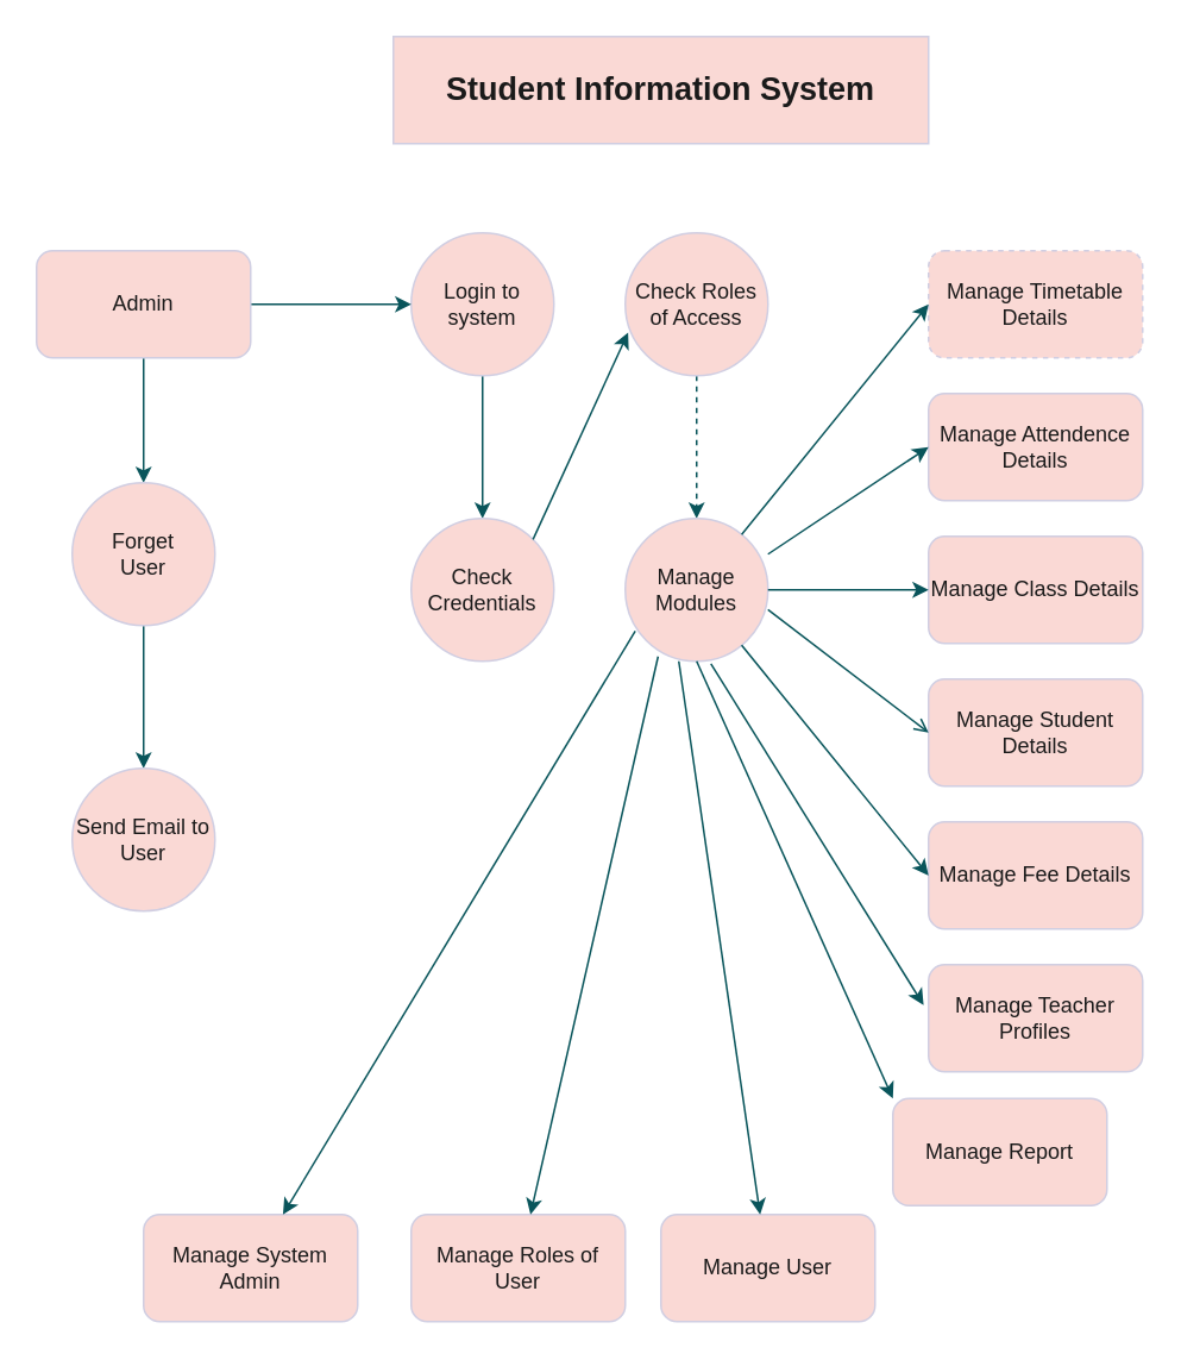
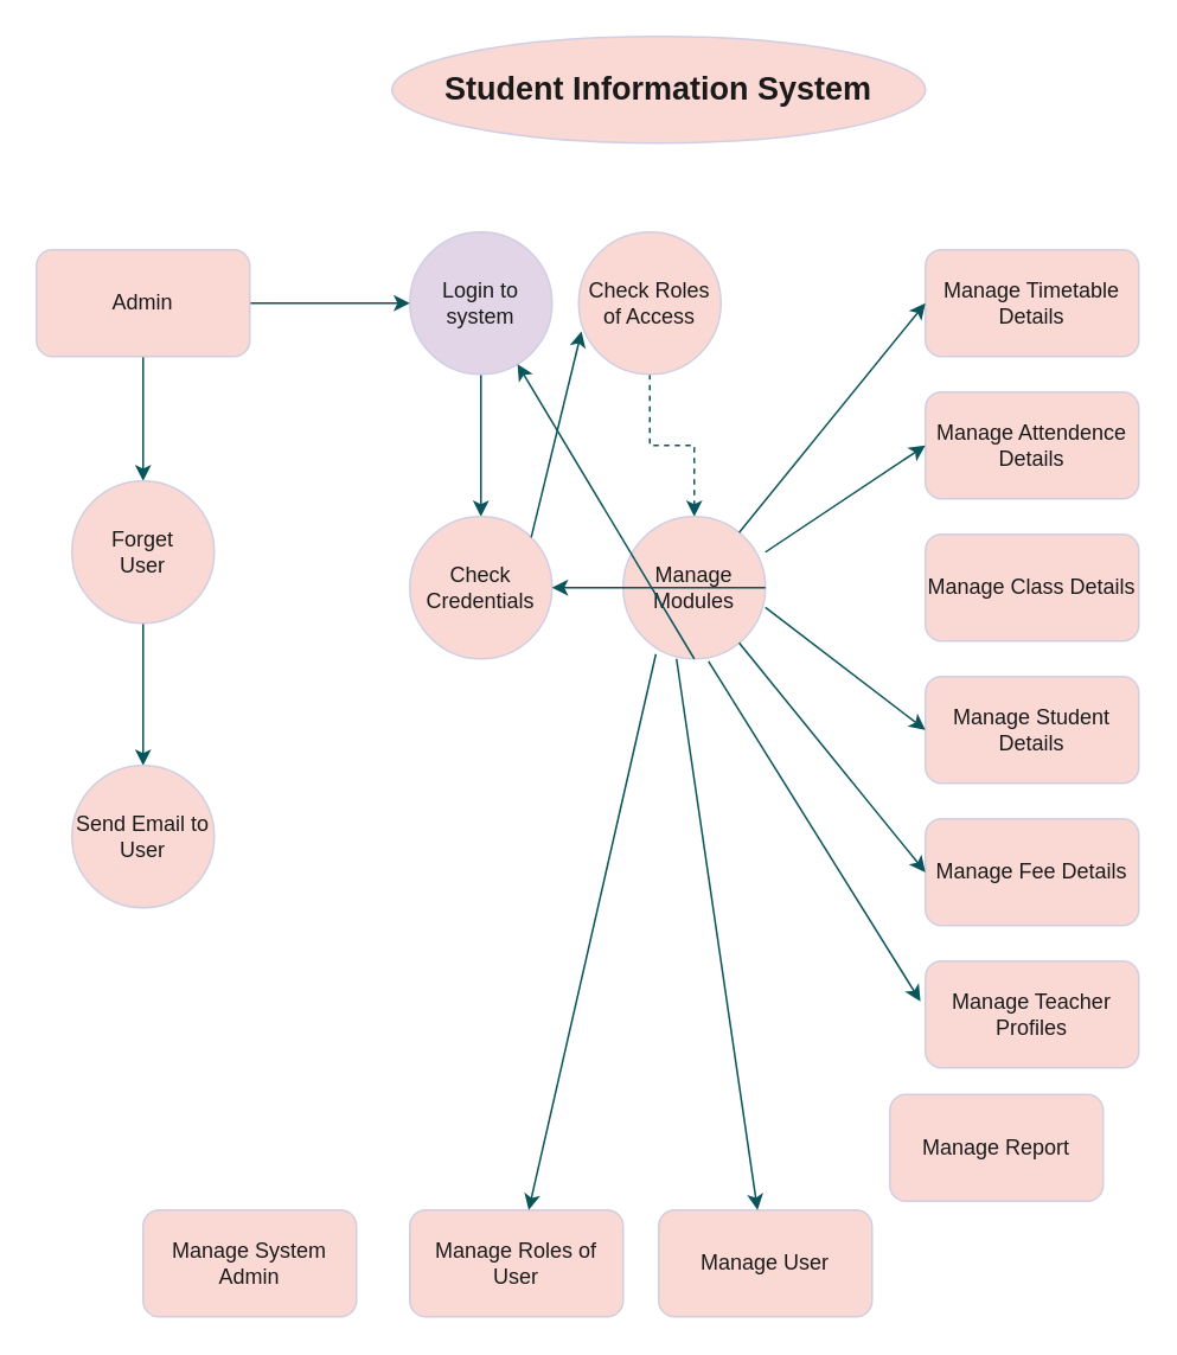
  <mxCell id="0" />
  <mxCell id="1" parent="0" />
- <mxCell id="2" value="&lt;b&gt;&lt;font style=&quot;font-size: 18px;&quot;&gt;Student Information System&lt;/font&gt;&lt;/b&gt;" style="rounded=0;whiteSpace=wrap;html=1;fillColor=#FAD9D5;fontColor=#1A1A1A;strokeColor=#D0CEE2;labelBackgroundColor=none;" parent="1" vertex="1"><mxGeometry x="220" y="20" width="300" height="60" as="geometry" /></mxCell>
+ <mxCell id="2" value="&lt;b&gt;&lt;font style=&quot;font-size: 18px;&quot;&gt;Student Information System&lt;/font&gt;&lt;/b&gt;" style="ellipse;whiteSpace=wrap;html=1;fillColor=#FAD9D5;fontColor=#1A1A1A;strokeColor=#D0CEE2;labelBackgroundColor=none;" parent="1" vertex="1"><mxGeometry x="220" y="20" width="300" height="60" as="geometry" /></mxCell>
  <mxCell id="3" value="" style="edgeStyle=orthogonalEdgeStyle;rounded=0;orthogonalLoop=1;jettySize=auto;html=1;labelBackgroundColor=none;strokeColor=#09555B;fontColor=default;" parent="1" source="4" target="11" edge="1"><mxGeometry relative="1" as="geometry" /></mxCell>
- <mxCell id="4" value="Login to&lt;div&gt;system&lt;/div&gt;" style="ellipse;whiteSpace=wrap;html=1;aspect=fixed;fillColor=#FAD9D5;fontColor=#1A1A1A;strokeColor=#D0CEE2;labelBackgroundColor=none;" parent="1" vertex="1"><mxGeometry x="230" y="130" width="80" height="80" as="geometry" /></mxCell>
+ <mxCell id="4" value="Login to&lt;div&gt;system&lt;/div&gt;" style="ellipse;whiteSpace=wrap;html=1;aspect=fixed;fillColor=#e1d5e7;fontColor=#1A1A1A;strokeColor=#D0CEE2;labelBackgroundColor=none;" parent="1" vertex="1"><mxGeometry x="230" y="130" width="80" height="80" as="geometry" /></mxCell>
  <mxCell id="5" value="" style="edgeStyle=orthogonalEdgeStyle;rounded=0;orthogonalLoop=1;jettySize=auto;html=1;labelBackgroundColor=none;strokeColor=#09555B;fontColor=default;" parent="1" source="7" target="4" edge="1"><mxGeometry relative="1" as="geometry" /></mxCell>
  <mxCell id="6" value="" style="edgeStyle=orthogonalEdgeStyle;rounded=0;orthogonalLoop=1;jettySize=auto;html=1;labelBackgroundColor=none;strokeColor=#09555B;fontColor=default;" parent="1" source="7" target="9" edge="1"><mxGeometry relative="1" as="geometry" /></mxCell>
  <mxCell id="7" value="Admin" style="rounded=1;whiteSpace=wrap;html=1;fillColor=#FAD9D5;fontColor=#1A1A1A;strokeColor=#D0CEE2;labelBackgroundColor=none;" parent="1" vertex="1"><mxGeometry x="20" y="140" width="120" height="60" as="geometry" /></mxCell>
  <mxCell id="8" value="" style="edgeStyle=orthogonalEdgeStyle;rounded=0;orthogonalLoop=1;jettySize=auto;html=1;labelBackgroundColor=none;strokeColor=#09555B;fontColor=default;" parent="1" source="9" target="10" edge="1"><mxGeometry relative="1" as="geometry" /></mxCell>
  <mxCell id="9" value="Forget&lt;div&gt;User&lt;/div&gt;" style="ellipse;whiteSpace=wrap;html=1;rounded=1;labelBackgroundColor=none;fillColor=#FAD9D5;strokeColor=#D0CEE2;fontColor=#1A1A1A;" parent="1" vertex="1"><mxGeometry x="40" y="270" width="80" height="80" as="geometry" /></mxCell>
  <mxCell id="10" value="Send Email to User" style="ellipse;whiteSpace=wrap;html=1;rounded=1;labelBackgroundColor=none;fillColor=#FAD9D5;strokeColor=#D0CEE2;fontColor=#1A1A1A;" parent="1" vertex="1"><mxGeometry x="40" y="430" width="80" height="80" as="geometry" /></mxCell>
  <mxCell id="11" value="Check Credentials" style="ellipse;whiteSpace=wrap;html=1;aspect=fixed;fillColor=#FAD9D5;fontColor=#1A1A1A;strokeColor=#D0CEE2;labelBackgroundColor=none;" parent="1" vertex="1"><mxGeometry x="230" y="290" width="80" height="80" as="geometry" /></mxCell>
  <mxCell id="12" value="" style="edgeStyle=orthogonalEdgeStyle;rounded=0;orthogonalLoop=1;jettySize=auto;html=1;labelBackgroundColor=none;strokeColor=#09555B;fontColor=default;dashed=1;" parent="1" source="13" target="14" edge="1"><mxGeometry relative="1" as="geometry" /></mxCell>
- <mxCell id="13" value="Check Roles of Access" style="ellipse;whiteSpace=wrap;html=1;aspect=fixed;fillColor=#FAD9D5;fontColor=#1A1A1A;strokeColor=#D0CEE2;labelBackgroundColor=none;" parent="1" vertex="1"><mxGeometry x="350" y="130" width="80" height="80" as="geometry" /></mxCell>
+ <mxCell id="13" value="Check Roles of Access" style="ellipse;whiteSpace=wrap;html=1;aspect=fixed;fillColor=#FAD9D5;fontColor=#1A1A1A;strokeColor=#D0CEE2;labelBackgroundColor=none;" parent="1" vertex="1"><mxGeometry x="325" y="130" width="80" height="80" as="geometry" /></mxCell>
  <mxCell id="14" value="Manage Modules" style="ellipse;whiteSpace=wrap;html=1;aspect=fixed;fillColor=#FAD9D5;fontColor=#1A1A1A;strokeColor=#D0CEE2;labelBackgroundColor=none;" parent="1" vertex="1"><mxGeometry x="350" y="290" width="80" height="80" as="geometry" /></mxCell>
- <mxCell id="15" value="Manage Timetable Details" style="rounded=1;whiteSpace=wrap;html=1;labelBackgroundColor=none;fillColor=#FAD9D5;strokeColor=#D0CEE2;fontColor=#1A1A1A;dashed=1;" parent="1" vertex="1"><mxGeometry x="520" y="140" width="120" height="60" as="geometry" /></mxCell>
+ <mxCell id="15" value="Manage Timetable Details" style="rounded=1;whiteSpace=wrap;html=1;labelBackgroundColor=none;fillColor=#FAD9D5;strokeColor=#D0CEE2;fontColor=#1A1A1A;" parent="1" vertex="1"><mxGeometry x="520" y="140" width="120" height="60" as="geometry" /></mxCell>
  <mxCell id="16" value="Manage Attendence Details" style="rounded=1;whiteSpace=wrap;html=1;labelBackgroundColor=none;fillColor=#FAD9D5;strokeColor=#D0CEE2;fontColor=#1A1A1A;" parent="1" vertex="1"><mxGeometry x="520" y="220" width="120" height="60" as="geometry" /></mxCell>
  <mxCell id="17" value="Manage Class Details" style="rounded=1;whiteSpace=wrap;html=1;labelBackgroundColor=none;fillColor=#FAD9D5;strokeColor=#D0CEE2;fontColor=#1A1A1A;" parent="1" vertex="1"><mxGeometry x="520" y="300" width="120" height="60" as="geometry" /></mxCell>
  <mxCell id="18" value="Manage Student Details" style="rounded=1;whiteSpace=wrap;html=1;labelBackgroundColor=none;fillColor=#FAD9D5;strokeColor=#D0CEE2;fontColor=#1A1A1A;" parent="1" vertex="1"><mxGeometry x="520" y="380" width="120" height="60" as="geometry" /></mxCell>
  <mxCell id="19" value="Manage Fee Details" style="rounded=1;whiteSpace=wrap;html=1;labelBackgroundColor=none;fillColor=#FAD9D5;strokeColor=#D0CEE2;fontColor=#1A1A1A;" parent="1" vertex="1"><mxGeometry x="520" y="460" width="120" height="60" as="geometry" /></mxCell>
  <mxCell id="20" value="Manage Teacher Profiles" style="rounded=1;whiteSpace=wrap;html=1;labelBackgroundColor=none;fillColor=#FAD9D5;strokeColor=#D0CEE2;fontColor=#1A1A1A;" parent="1" vertex="1"><mxGeometry x="520" y="540" width="120" height="60" as="geometry" /></mxCell>
  <mxCell id="21" value="" style="endArrow=classic;html=1;rounded=0;entryX=0;entryY=0.5;entryDx=0;entryDy=0;labelBackgroundColor=none;strokeColor=#09555B;fontColor=default;" parent="1" source="14" target="15" edge="1"><mxGeometry width="50" height="50" relative="1" as="geometry"><mxPoint x="410" y="280" as="sourcePoint" /><mxPoint x="510" y="170" as="targetPoint" /></mxGeometry></mxCell>
  <mxCell id="22" value="" style="endArrow=classic;html=1;rounded=0;entryX=0;entryY=0.5;entryDx=0;entryDy=0;labelBackgroundColor=none;strokeColor=#09555B;fontColor=default;" parent="1" target="16" edge="1"><mxGeometry width="50" height="50" relative="1" as="geometry"><mxPoint x="430" y="310" as="sourcePoint" /><mxPoint x="390" y="310" as="targetPoint" /></mxGeometry></mxCell>
- <mxCell id="23" value="" style="endArrow=classic;html=1;rounded=0;entryX=0;entryY=0.5;entryDx=0;entryDy=0;exitX=1;exitY=0.5;exitDx=0;exitDy=0;labelBackgroundColor=none;strokeColor=#09555B;fontColor=default;" parent="1" source="14" target="17" edge="1"><mxGeometry width="50" height="50" relative="1" as="geometry"><mxPoint x="340" y="360" as="sourcePoint" /><mxPoint x="390" y="310" as="targetPoint" /></mxGeometry></mxCell>
- <mxCell id="24" value="" style="endArrow=open;html=1;rounded=0;entryX=0;entryY=0.5;entryDx=0;entryDy=0;exitX=1;exitY=0.638;exitDx=0;exitDy=0;exitPerimeter=0;labelBackgroundColor=none;strokeColor=#09555B;fontColor=default;" parent="1" source="14" target="18" edge="1"><mxGeometry width="50" height="50" relative="1" as="geometry"><mxPoint x="340" y="360" as="sourcePoint" /><mxPoint x="390" y="310" as="targetPoint" /></mxGeometry></mxCell>
+ <mxCell id="23" value="" style="endArrow=classic;html=1;rounded=0;exitX=1;exitY=0.5;exitDx=0;exitDy=0;labelBackgroundColor=none;strokeColor=#09555B;fontColor=default;" parent="1" source="14" target="11" edge="1"><mxGeometry width="50" height="50" relative="1" as="geometry"><mxPoint x="340" y="360" as="sourcePoint" /><mxPoint x="390" y="310" as="targetPoint" /></mxGeometry></mxCell>
+ <mxCell id="24" value="" style="endArrow=classic;html=1;rounded=0;entryX=0;entryY=0.5;entryDx=0;entryDy=0;exitX=1;exitY=0.638;exitDx=0;exitDy=0;exitPerimeter=0;labelBackgroundColor=none;strokeColor=#09555B;fontColor=default;" parent="1" source="14" target="18" edge="1"><mxGeometry width="50" height="50" relative="1" as="geometry"><mxPoint x="340" y="360" as="sourcePoint" /><mxPoint x="390" y="310" as="targetPoint" /></mxGeometry></mxCell>
  <mxCell id="25" value="" style="endArrow=classic;html=1;rounded=0;entryX=0;entryY=0.5;entryDx=0;entryDy=0;labelBackgroundColor=none;strokeColor=#09555B;fontColor=default;" parent="1" source="14" target="19" edge="1"><mxGeometry width="50" height="50" relative="1" as="geometry"><mxPoint x="340" y="360" as="sourcePoint" /><mxPoint x="390" y="310" as="targetPoint" /></mxGeometry></mxCell>
  <mxCell id="26" value="" style="endArrow=classic;html=1;rounded=0;entryX=-0.023;entryY=0.377;entryDx=0;entryDy=0;entryPerimeter=0;exitX=0.6;exitY=1.018;exitDx=0;exitDy=0;exitPerimeter=0;labelBackgroundColor=none;strokeColor=#09555B;fontColor=default;" parent="1" source="14" target="20" edge="1"><mxGeometry width="50" height="50" relative="1" as="geometry"><mxPoint x="400" y="380" as="sourcePoint" /><mxPoint x="390" y="310" as="targetPoint" /></mxGeometry></mxCell>
  <mxCell id="27" value="" style="endArrow=classic;html=1;rounded=0;exitX=1;exitY=0;exitDx=0;exitDy=0;entryX=0.02;entryY=0.698;entryDx=0;entryDy=0;entryPerimeter=0;labelBackgroundColor=none;strokeColor=#09555B;fontColor=default;" parent="1" source="11" target="13" edge="1"><mxGeometry width="50" height="50" relative="1" as="geometry"><mxPoint x="340" y="360" as="sourcePoint" /><mxPoint x="390" y="310" as="targetPoint" /></mxGeometry></mxCell>
  <mxCell id="28" value="Manage Report" style="rounded=1;whiteSpace=wrap;html=1;labelBackgroundColor=none;fillColor=#FAD9D5;strokeColor=#D0CEE2;fontColor=#1A1A1A;" parent="1" vertex="1"><mxGeometry x="500" y="615" width="120" height="60" as="geometry" /></mxCell>
- <mxCell id="29" value="" style="endArrow=classic;html=1;rounded=0;entryX=0;entryY=0;entryDx=0;entryDy=0;exitX=0.5;exitY=1;exitDx=0;exitDy=0;labelBackgroundColor=none;strokeColor=#09555B;fontColor=default;" parent="1" source="14" target="28" edge="1"><mxGeometry width="50" height="50" relative="1" as="geometry"><mxPoint x="390" y="380" as="sourcePoint" /><mxPoint x="390" y="450" as="targetPoint" /></mxGeometry></mxCell>
+ <mxCell id="29" value="" style="endArrow=classic;html=1;rounded=0;exitX=0.5;exitY=1;exitDx=0;exitDy=0;labelBackgroundColor=none;strokeColor=#09555B;fontColor=default;" parent="1" source="14" target="4" edge="1"><mxGeometry width="50" height="50" relative="1" as="geometry"><mxPoint x="390" y="380" as="sourcePoint" /><mxPoint x="390" y="450" as="targetPoint" /></mxGeometry></mxCell>
  <mxCell id="30" value="Manage User" style="rounded=1;whiteSpace=wrap;html=1;labelBackgroundColor=none;fillColor=#FAD9D5;strokeColor=#D0CEE2;fontColor=#1A1A1A;" parent="1" vertex="1"><mxGeometry x="370" y="680" width="120" height="60" as="geometry" /></mxCell>
  <mxCell id="31" value="Manage Roles of User" style="rounded=1;whiteSpace=wrap;html=1;labelBackgroundColor=none;fillColor=#FAD9D5;strokeColor=#D0CEE2;fontColor=#1A1A1A;" parent="1" vertex="1"><mxGeometry x="230" y="680" width="120" height="60" as="geometry" /></mxCell>
  <mxCell id="32" value="Manage System Admin" style="rounded=1;whiteSpace=wrap;html=1;labelBackgroundColor=none;fillColor=#FAD9D5;strokeColor=#D0CEE2;fontColor=#1A1A1A;" parent="1" vertex="1"><mxGeometry x="80" y="680" width="120" height="60" as="geometry" /></mxCell>
  <mxCell id="33" value="" style="endArrow=classic;html=1;rounded=0;exitX=0.23;exitY=0.967;exitDx=0;exitDy=0;exitPerimeter=0;labelBackgroundColor=none;strokeColor=#09555B;fontColor=default;" parent="1" source="14" target="31" edge="1"><mxGeometry width="50" height="50" relative="1" as="geometry"><mxPoint x="380" y="380" as="sourcePoint" /><mxPoint x="450" y="510" as="targetPoint" /></mxGeometry></mxCell>
- <mxCell id="34" value="" style="endArrow=classic;html=1;rounded=0;exitX=0.07;exitY=0.788;exitDx=0;exitDy=0;exitPerimeter=0;labelBackgroundColor=none;strokeColor=#09555B;fontColor=default;" parent="1" source="14" target="32" edge="1"><mxGeometry width="50" height="50" relative="1" as="geometry"><mxPoint x="300" y="480" as="sourcePoint" /><mxPoint x="340" y="440" as="targetPoint" /></mxGeometry></mxCell>
  <mxCell id="35" value="" style="endArrow=classic;html=1;rounded=0;labelBackgroundColor=none;strokeColor=#09555B;fontColor=default;" parent="1" target="30" edge="1"><mxGeometry width="50" height="50" relative="1" as="geometry"><mxPoint x="380" y="370" as="sourcePoint" /><mxPoint x="390" y="460" as="targetPoint" /><Array as="points"><mxPoint x="380" y="370" /></Array></mxGeometry></mxCell>
